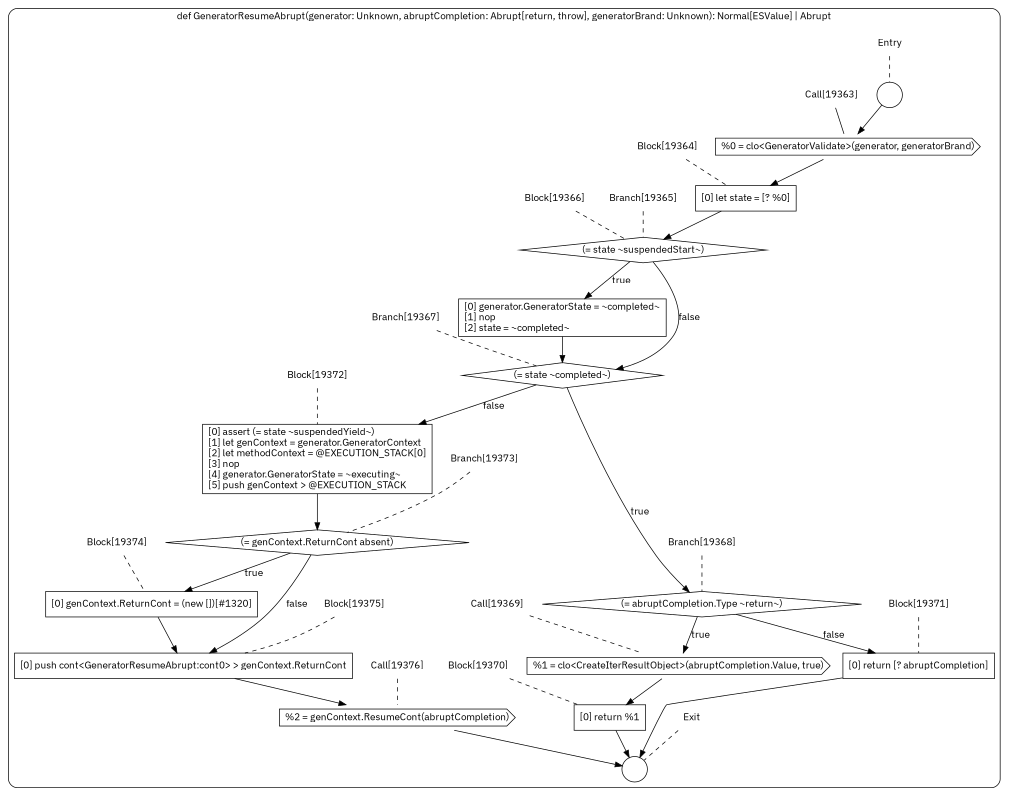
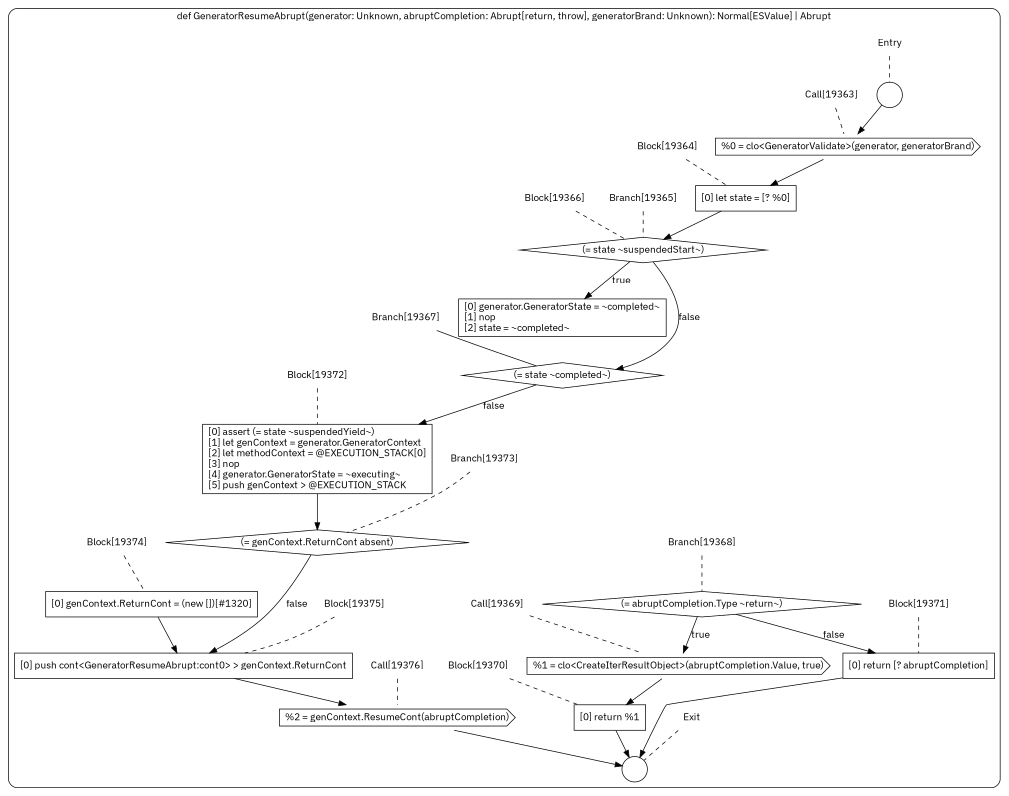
  digraph {
    fontname="IBM Plex Sans"
    node [fontname="IBM Plex Sans" shape=none]
    edge [color=black fontname="IBM Plex Sans"]
    n1 [label=<<font color="black">Entry</font>>]
    n2 [color=black fillcolor=white label=" " shape=circle style=filled]
    n3 [color=black fillcolor=white label=<<font color="black">%0 = clo&lt;GeneratorValidate&gt;(generator, generatorBrand)</font>> shape=cds style=filled]
    n4 [color=black fillcolor=white label=<<font color="black">[0] let state = [? %0]<BR ALIGN="LEFT"/></font>> shape=box style=filled]
    n5 [label=<<font color="black">Exit</font>>]
    n6 [color=black fillcolor=white label=" " shape=circle style=filled]
    n7 [label=<<font color="black">Call[19363]</font>>]
    n8 [color=black fillcolor=white label=<<font color="black">(= state ~suspendedStart~)</font>> shape=diamond style=filled]
    n9 [label=<<font color="black">Block[19364]</font>>]
    n10 [color=black fillcolor=white label=<<font color="black">[0] generator.GeneratorState = ~completed~<BR ALIGN="LEFT"/>[1] nop<BR ALIGN="LEFT"/>[2] state = ~completed~<BR ALIGN="LEFT"/></font>> shape=box style=filled]
    n11 [color=black fillcolor=white label=<<font color="black">(= state ~completed~)</font>> shape=diamond style=filled]
    n12 [label=<<font color="black">Branch[19365]</font>>]
    n13 [color=black fillcolor=white label=<<font color="black">(= abruptCompletion.Type ~return~)</font>> shape=diamond style=filled]
    n14 [color=black fillcolor=white label=<<font color="black">[0] assert (= state ~suspendedYield~)<BR ALIGN="LEFT"/>[1] let genContext = generator.GeneratorContext<BR ALIGN="LEFT"/>[2] let methodContext = @EXECUTION_STACK[0]<BR ALIGN="LEFT"/>[3] nop<BR ALIGN="LEFT"/>[4] generator.GeneratorState = ~executing~<BR ALIGN="LEFT"/>[5] push genContext &gt; @EXECUTION_STACK<BR ALIGN="LEFT"/></font>> shape=box style=filled]
    n15 [label=<<font color="black">Block[19366]</font>>]
    n16 [label=<<font color="black">Branch[19367]</font>>]
    n17 [color=black fillcolor=white label=<<font color="black">%1 = clo&lt;CreateIterResultObject&gt;(abruptCompletion.Value, true)</font>> shape=cds style=filled]
    n18 [color=black fillcolor=white label=<<font color="black">[0] return [? abruptCompletion]<BR ALIGN="LEFT"/></font>> shape=box style=filled]
    n19 [color=black fillcolor=white label=<<font color="black">(= genContext.ReturnCont absent)</font>> shape=diamond style=filled]
    n20 [label=<<font color="black">Branch[19368]</font>>]
    n21 [color=black fillcolor=white label=<<font color="black">[0] return %1<BR ALIGN="LEFT"/></font>> shape=box style=filled]
    n22 [label=<<font color="black">Block[19372]</font>>]
    n23 [color=black fillcolor=white label=<<font color="black">[0] genContext.ReturnCont = (new [])[#1320]<BR ALIGN="LEFT"/></font>> shape=box style=filled]
    n24 [color=black fillcolor=white label=<<font color="black">[0] push cont&lt;GeneratorResumeAbrupt:cont0&gt; &gt; genContext.ReturnCont<BR ALIGN="LEFT"/></font>> shape=box style=filled]
    n25 [label=<<font color="black">Call[19369]</font>>]
    n26 [label=<<font color="black">Block[19371]</font>>]
    n27 [label=<<font color="black">Branch[19373]</font>>]
    n28 [color=black fillcolor=white label=<<font color="black">%2 = genContext.ResumeCont(abruptCompletion)</font>> shape=cds style=filled]
    n29 [label=<<font color="black">Block[19370]</font>>]
    n30 [label=<<font color="black">Block[19374]</font>>]
    n31 [label=<<font color="black">Block[19375]</font>>]
    n32 [label=<<font color="black">Call[19376]</font>>]
    subgraph cluster_1 {
      label="def GeneratorResumeAbrupt(generator: Unknown, abruptCompletion: Abrupt[return, throw], generatorBrand: Unknown): Normal[ESValue] | Abrupt"
      style=rounded
      n1
      n2
      n3
      n4
      n5
      n6
      n7
      n8
      n9
      n10
      n11
      n12
      n13
      n14
      n15
      n16
      n17
      n18
      n19
      n20
      n21
      n22
      n23
      n24
      n25
      n26
      n27
      n28
      n29
      n30
      n31
      n32
    }
    n1 -> n2 [arrowhead=none style=dashed]
    n2 -> n3
    n3 -> n4
    n4 -> n8
    n5 -> n6 [arrowhead=none style=dashed]
-   n7 -> n3 [arrowhead=none style=solid]
+   n7 -> n3 [arrowhead=none style=dashed]
    n8 -> n10 [label=<<font color="black">true</font>>]
    n8 -> n11 [label=<<font color="black">false</font>>]
    n9 -> n4 [arrowhead=none style=dashed]
-   n10 -> n11
-   n11 -> n13 [label=<<font color="black">true</font>>]
    n11 -> n14 [label=<<font color="black">false</font>>]
    n12 -> n8 [arrowhead=none style=dashed]
    n13 -> n17 [label=<<font color="black">true</font>>]
    n13 -> n18 [label=<<font color="black">false</font>>]
    n14 -> n19
    n15 -> n8 [arrowhead=none style=dashed]
-   n16 -> n11 [arrowhead=none style=dashed]
+   n16 -> n11 [arrowhead=none style=solid]
    n17 -> n21
    n18 -> n6
-   n19 -> n23 [label=<<font color="black">true</font>>]
    n19 -> n24 [label=<<font color="black">false</font>>]
    n20 -> n13 [arrowhead=none style=dashed]
    n21 -> n6
    n22 -> n14 [arrowhead=none style=dashed]
    n23 -> n24
    n24 -> n28
    n25 -> n17 [arrowhead=none style=dashed]
    n26 -> n18 [arrowhead=none style=dashed]
    n27 -> n19 [arrowhead=none style=dashed]
    n28 -> n6
    n29 -> n21 [arrowhead=none style=dashed]
    n30 -> n23 [arrowhead=none style=dashed]
    n31 -> n24 [arrowhead=none style=dashed]
    n32 -> n28 [arrowhead=none style=dashed]
  }
